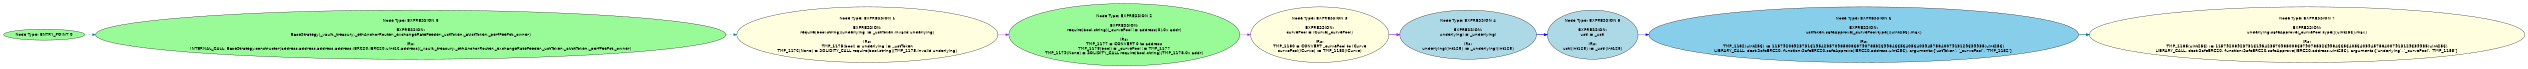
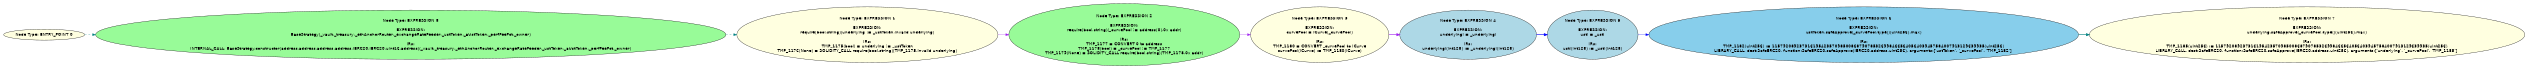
  digraph {
    rankdir=LR
    fontname="DejaVu Sans"
    node [style=filled fillcolor=lightyellow fontname="DejaVu Sans"]
    edge [color=teal style=solid fontname="DejaVu Sans"]
-   n1 [label="Node Type: ENTRY_POINT 0\n" fillcolor=palegreen]
+   n1 [label="Node Type: ENTRY_POINT 0\n"]
    n2 [label="Node Type: EXPRESSION 8\n\nEXPRESSION:\nBaseStrategy(_vault,_treasury,_ethAnchorRouter,_exchangeRateFeeder,_ustToken,_aUstToken,_perfFeePct,_owner)\n\nIRs:\nINTERNAL_CALL, BaseStrategy.constructor(address,address,address,address,IERC20,IERC20,uint16,address)(_vault,_treasury,_ethAnchorRouter,_exchangeRateFeeder,_ustToken,_aUstToken,_perfFeePct,_owner)" fillcolor=palegreen]
    n3 [label="Node Type: EXPRESSION 1\n\nEXPRESSION:\nrequire(bool,string)(underlying != _ustToken,invalid underlying)\n\nIRs:\nTMP_1175(bool) = underlying != _ustToken\nTMP_1176(None) = SOLIDITY_CALL require(bool,string)(TMP_1175,invalid underlying)"]
    n4 [label="Node Type: EXPRESSION 2\n\nEXPRESSION:\nrequire(bool,string)(_curvePool != address(0),0x addr)\n\nIRs:\nTMP_1177 = CONVERT 0 to address\nTMP_1178(bool) = _curvePool != TMP_1177\nTMP_1179(None) = SOLIDITY_CALL require(bool,string)(TMP_1178,0x addr)" fillcolor=palegreen]
    n5 [label="Node Type: EXPRESSION 3\n\nEXPRESSION:\ncurvePool = ICurve(_curvePool)\n\nIRs:\nTMP_1180 = CONVERT _curvePool to ICurve\ncurvePool(ICurve) := TMP_1180(ICurve)"]
    n6 [label="Node Type: EXPRESSION 4\n\nEXPRESSION:\nunderlyingI = _underlyingI\n\nIRs:\nunderlyingI(int128) := _underlyingI(int128)" fillcolor=lightblue]
    n7 [label="Node Type: EXPRESSION 5\n\nEXPRESSION:\nustI = _ustI\n\nIRs:\nustI(int128) := _ustI(int128)" fillcolor=lightblue]
    n8 [label="Node Type: EXPRESSION 6\n\nEXPRESSION:\nustToken.safeApprove(_curvePool,type()(uint256).max)\n\nIRs:\nTMP_1182(uint256) := 115792089237316195423570985008687907853269984665640564039457584007913129639935(uint256)\nLIBRARY_CALL, dest:SafeERC20, function:SafeERC20.safeApprove(IERC20,address,uint256), arguments:['ustToken', '_curvePool', 'TMP_1182'] " fillcolor=skyblue]
    n9 [label="Node Type: EXPRESSION 7\n\nEXPRESSION:\nunderlying.safeApprove(_curvePool,type()(uint256).max)\n\nIRs:\nTMP_1185(uint256) := 115792089237316195423570985008687907853269984665640564039457584007913129639935(uint256)\nLIBRARY_CALL, dest:SafeERC20, function:SafeERC20.safeApprove(IERC20,address,uint256), arguments:['underlying', '_curvePool', 'TMP_1185'] "]
    n1 -> n2 [style=dashed]
    n2 -> n3 [style=dashed]
    n3 -> n4 [color=purple]
    n4 -> n5 [color=purple]
    n5 -> n6 [color=purple style=bold]
    n6 -> n7 [color=blue style=bold]
    n7 -> n8 [color=blue]
    n8 -> n9 [style=bold]
  }
